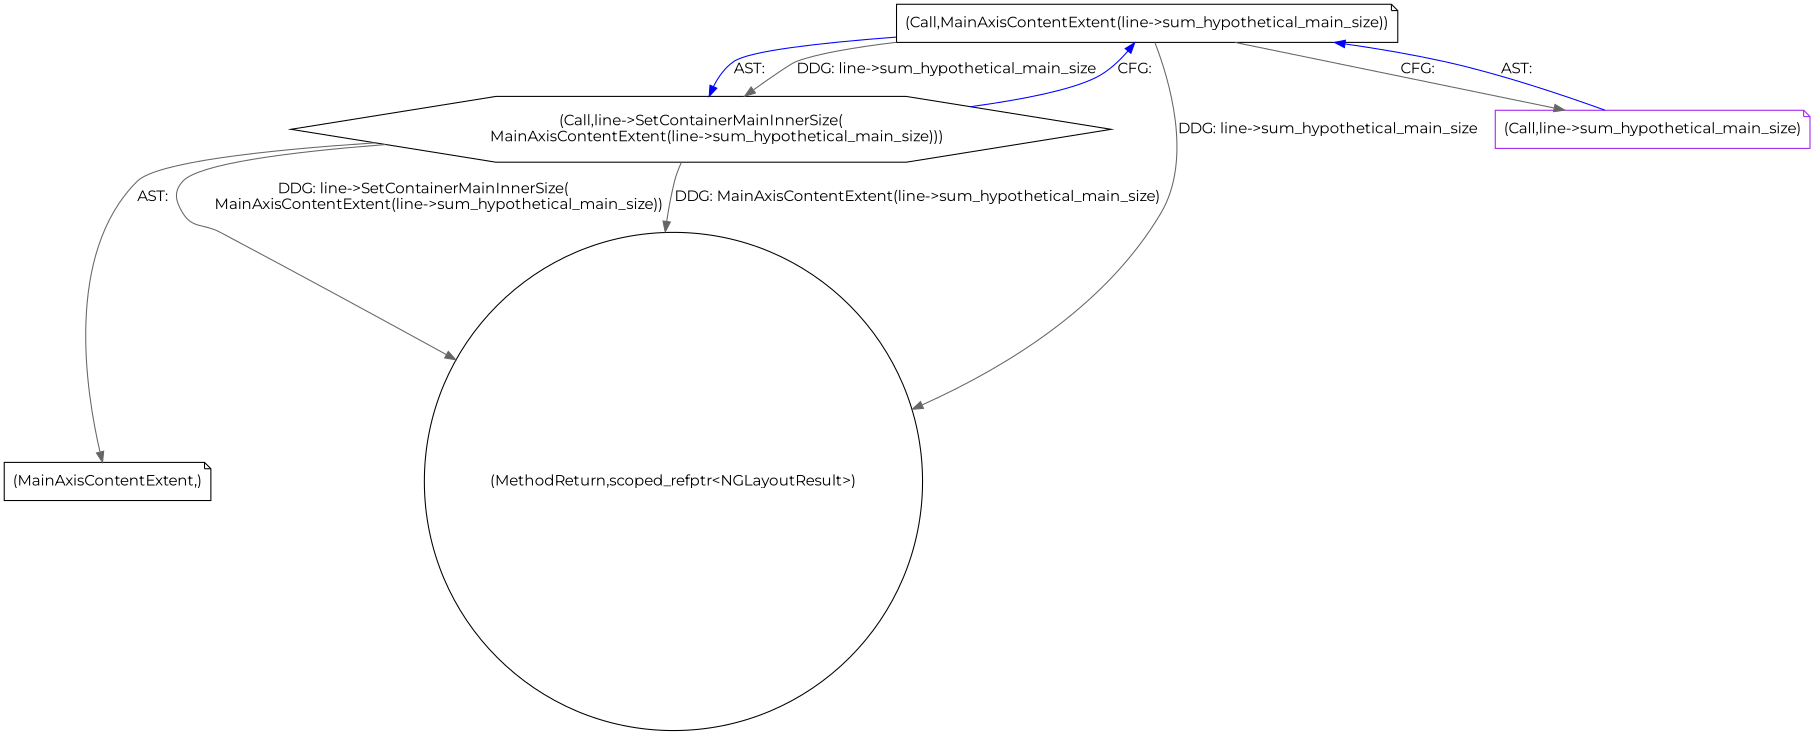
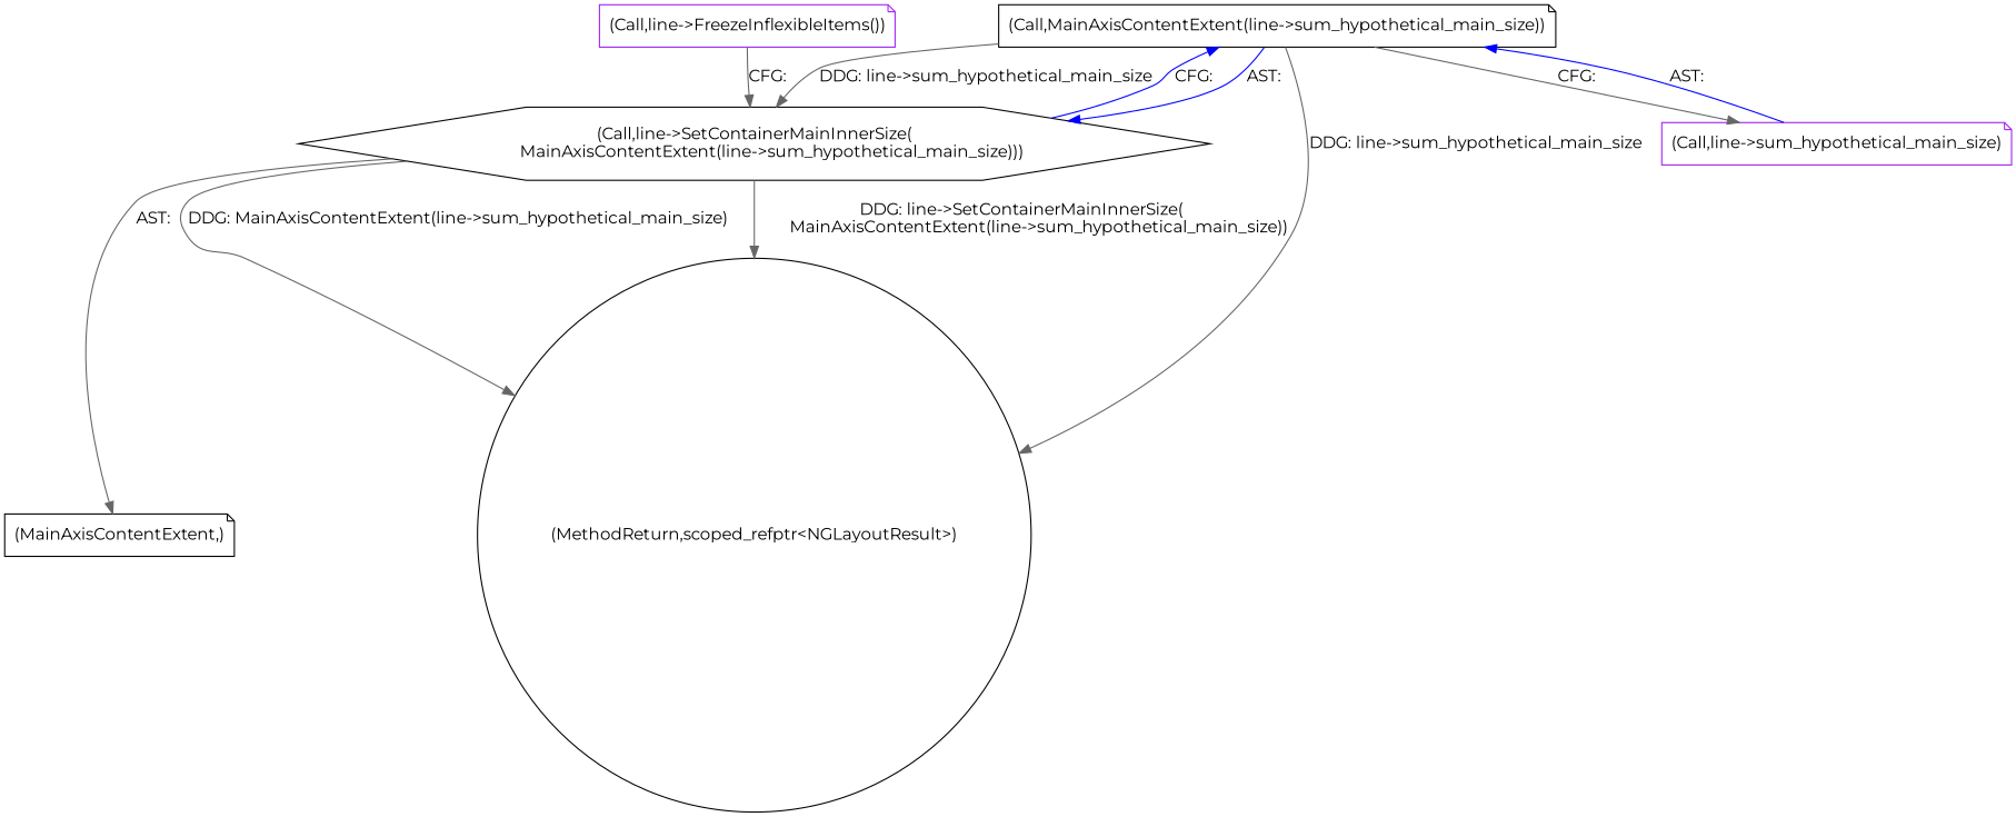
  digraph {
    fontname=Montserrat
    node [color=black fontname=Montserrat shape=note]
    edge [color=gray40 fontname=Montserrat]
    n1 [label="(Call,MainAxisContentExtent(line->sum_hypothetical_main_size))"]
    n2 [label="(Call,line->SetContainerMainInnerSize(\n        MainAxisContentExtent(line->sum_hypothetical_main_size)))" shape=hexagon]
    n3 [label="(MethodReturn,scoped_refptr<NGLayoutResult>)" shape=circle]
    n4 [color=purple label="(Call,line->sum_hypothetical_main_size)"]
    n5 [label="(MainAxisContentExtent,)"]
+   n6 [color=purple label="(Call,line->FreezeInflexibleItems())"]
    n1 -> n2 [color=blue label="AST: "]
    n1 -> n2 [label="DDG: line->sum_hypothetical_main_size"]
    n1 -> n3 [label="DDG: line->sum_hypothetical_main_size"]
    n1 -> n4 [label="CFG: "]
    n2 -> n1 [color=blue label="CFG: "]
    n2 -> n3 [label="DDG: MainAxisContentExtent(line->sum_hypothetical_main_size)"]
    n2 -> n3 [label="DDG: line->SetContainerMainInnerSize(\n        MainAxisContentExtent(line->sum_hypothetical_main_size))"]
    n2 -> n5 [label="AST: "]
    n4 -> n1 [color=blue label="AST: "]
+   n6 -> n2 [label="CFG: "]
  }
